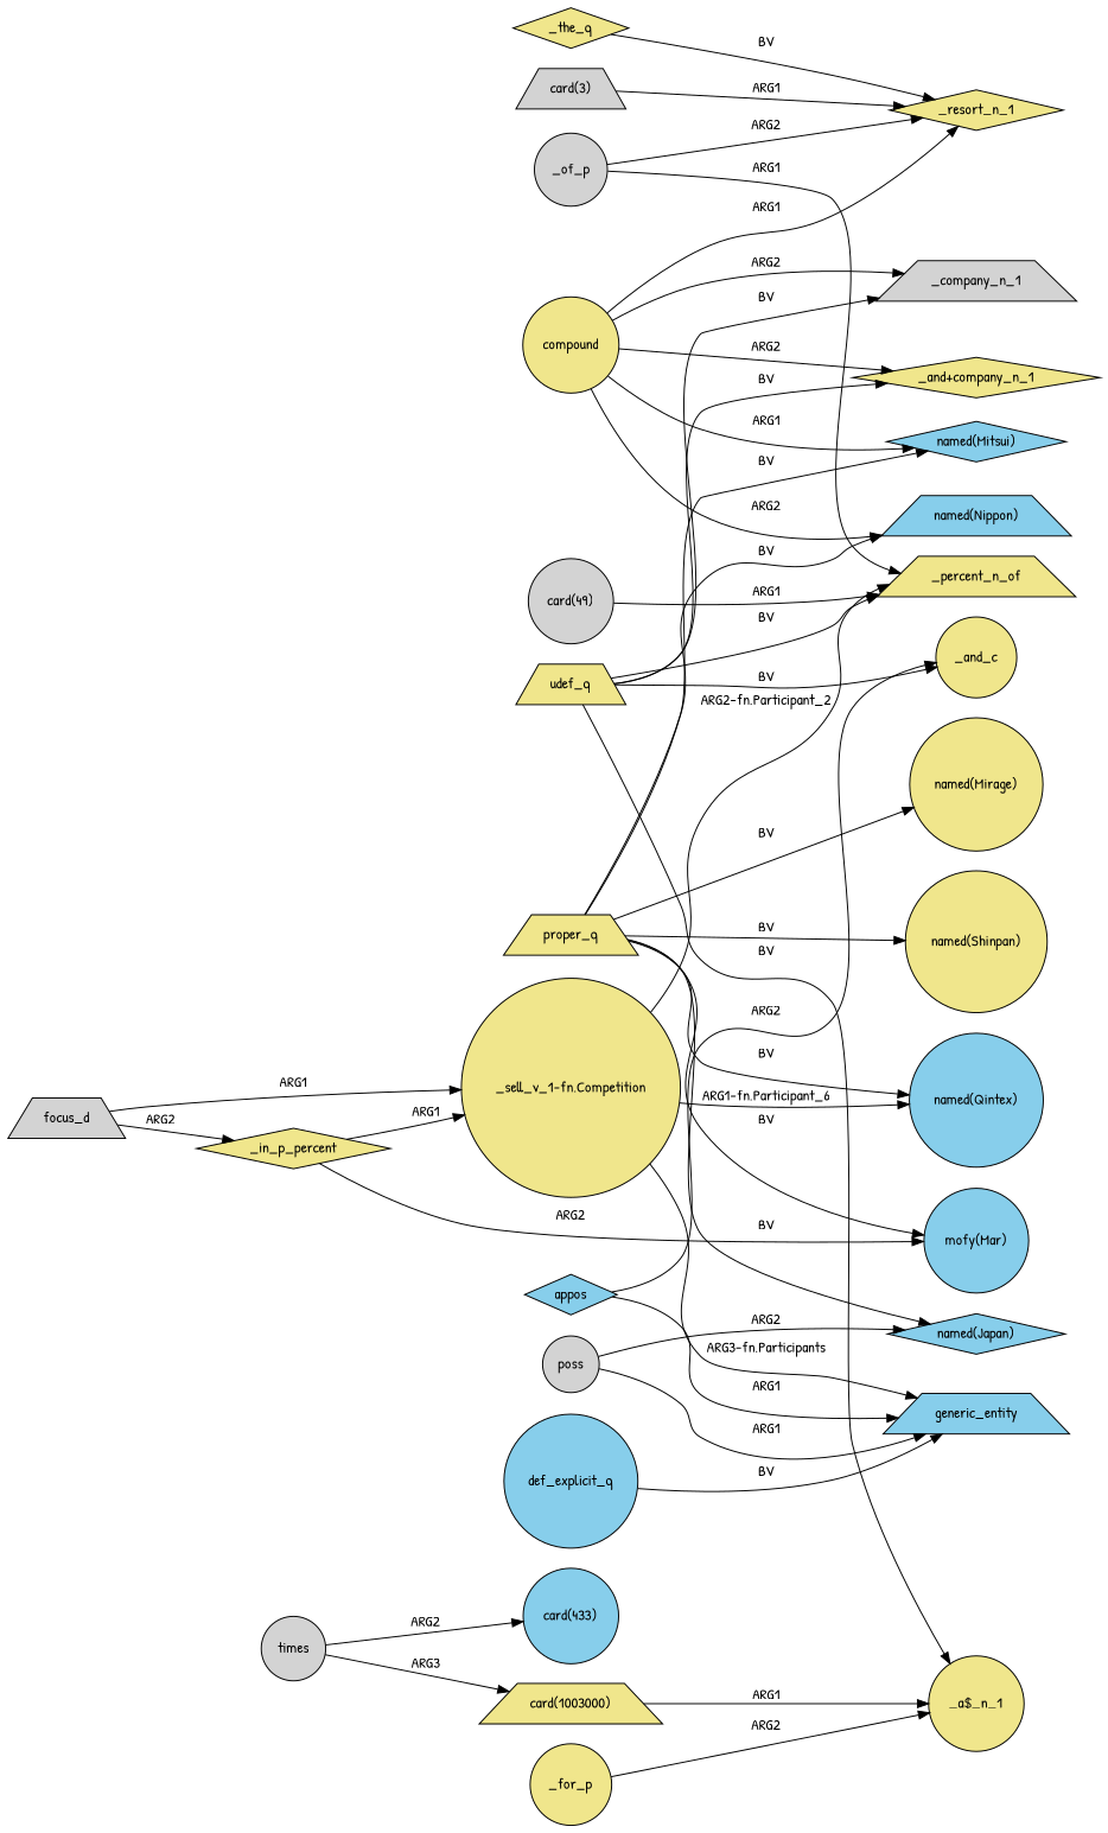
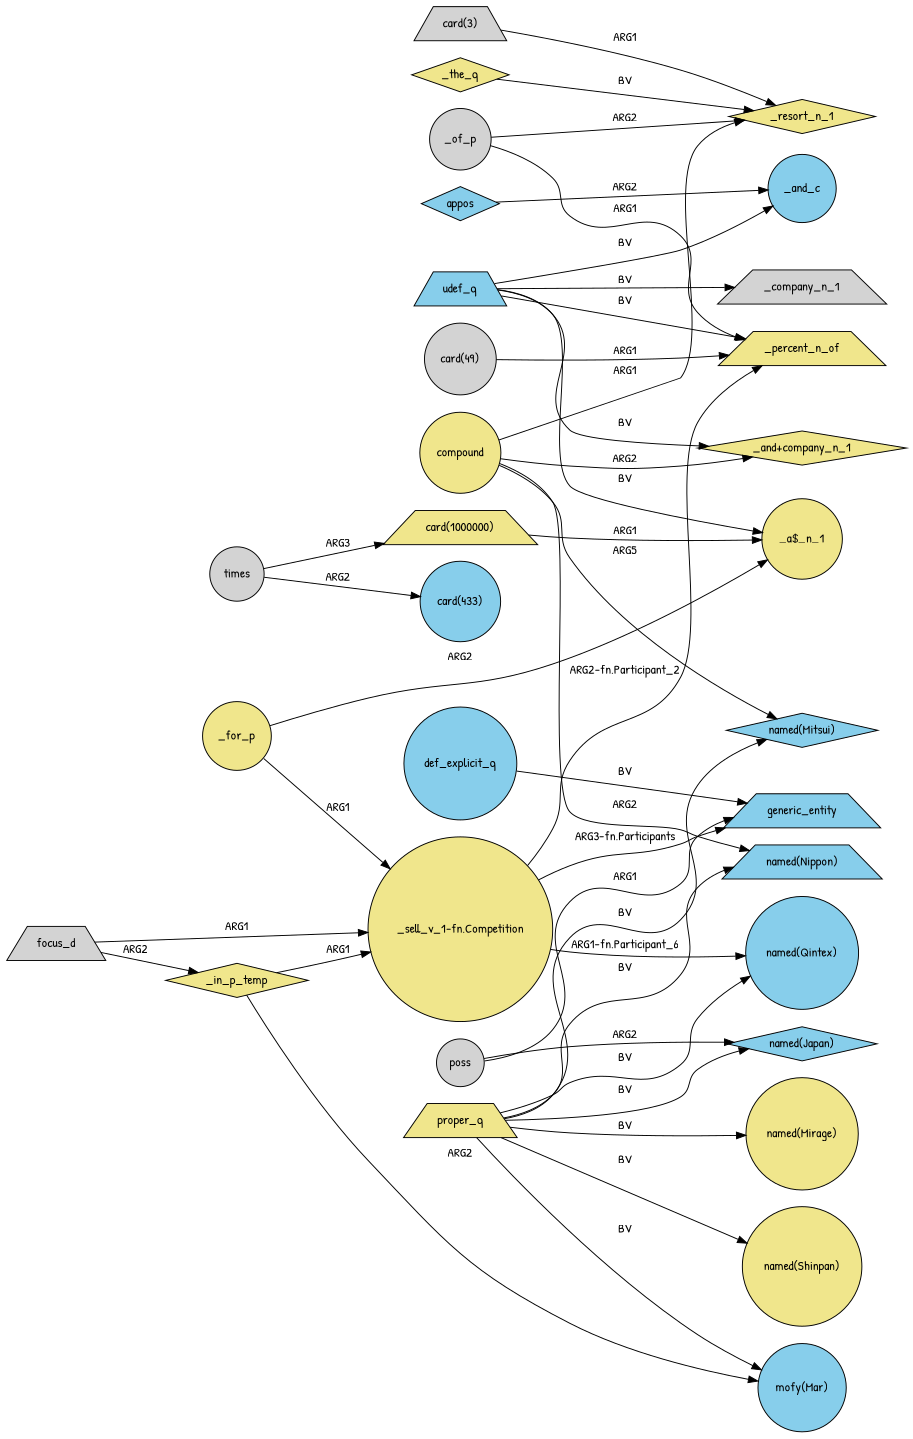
  digraph {
    fontname="Patrick Hand"
    rankdir=LR
    node [fillcolor=khaki fontname="Patrick Hand" shape=circle style=filled]
    edge [fontname="Patrick Hand"]
    "card(3)" [fillcolor=lightgrey shape=trapezium]
    _resort_n_1 [shape=diamond]
    def_explicit_q [fillcolor=skyblue]
    generic_entity [fillcolor=skyblue shape=trapezium]
    appos [fillcolor=skyblue shape=diamond]
-   _and_c
+   _and_c [fillcolor=skyblue]
    compound
    "_and+company_n_1" [shape=diamond]
    _company_n_1 [fillcolor=lightgrey shape=trapezium]
    "named(Nippon)" [fillcolor=skyblue shape=trapezium]
    "named(Mitsui)" [fillcolor=skyblue shape=diamond]
-   udef_q [shape=trapezium]
+   udef_q [fillcolor=skyblue shape=trapezium]
    _percent_n_of [shape=trapezium]
    "_a$_n_1"
-   _in_p_temp [shape=diamond label=_in_p_percent]
+   _in_p_temp [shape=diamond]
    "mofy(Mar)" [fillcolor=skyblue]
    "_sell_v_1-fn.Competition"
    "named(Qintex)" [fillcolor=skyblue]
    poss [fillcolor=lightgrey]
    "named(Japan)" [fillcolor=skyblue shape=diamond]
    times [fillcolor=lightgrey]
-   "card(1000000)" [shape=trapezium label="card(1003000)"]
+   "card(1000000)" [shape=trapezium]
    "card(433)" [fillcolor=skyblue]
    proper_q [shape=trapezium]
    "named(Mirage)"
    "named(Shinpan)"
    _of_p [fillcolor=lightgrey]
    focus_d [fillcolor=lightgrey shape=trapezium]
    "card(49)" [fillcolor=lightgrey]
    _for_p
    _the_q [shape=diamond]
    "card(3)" -> _resort_n_1 [label=ARG1]
    def_explicit_q -> generic_entity [label=BV]
-   appos -> generic_entity [label=ARG1]
    appos -> _and_c [label=ARG2]
    compound -> _resort_n_1 [label=ARG1]
    compound -> "_and+company_n_1" [label=ARG2]
-   compound -> _company_n_1 [label=ARG2]
    compound -> "named(Nippon)" [label=ARG2]
-   compound -> "named(Mitsui)" [label=ARG1]
+   compound -> "named(Mitsui)" [label=ARG5]
    udef_q -> _and_c [label=BV]
    udef_q -> "_and+company_n_1" [label=BV]
    udef_q -> _company_n_1 [label=BV]
    udef_q -> _percent_n_of [label=BV]
    udef_q -> "_a$_n_1" [label=BV]
    _in_p_temp -> "mofy(Mar)" [label=ARG2]
    _in_p_temp -> "_sell_v_1-fn.Competition" [label=ARG1]
    "_sell_v_1-fn.Competition" -> generic_entity [label="ARG3-fn.Participants"]
    "_sell_v_1-fn.Competition" -> _percent_n_of [label="ARG2-fn.Participant_2"]
    "_sell_v_1-fn.Competition" -> "named(Qintex)" [label="ARG1-fn.Participant_6"]
    poss -> generic_entity [label=ARG1]
    poss -> "named(Japan)" [label=ARG2]
    times -> "card(1000000)" [label=ARG3]
    times -> "card(433)" [label=ARG2]
    "card(1000000)" -> "_a$_n_1" [label=ARG1]
    proper_q -> "named(Nippon)" [label=BV]
    proper_q -> "named(Mitsui)" [label=BV]
    proper_q -> "mofy(Mar)" [label=BV]
    proper_q -> "named(Qintex)" [label=BV]
    proper_q -> "named(Japan)" [label=BV]
    proper_q -> "named(Mirage)" [label=BV]
    proper_q -> "named(Shinpan)" [label=BV]
    _of_p -> _resort_n_1 [label=ARG2]
    _of_p -> _percent_n_of [label=ARG1]
    focus_d -> _in_p_temp [label=ARG2]
    focus_d -> "_sell_v_1-fn.Competition" [label=ARG1]
    "card(49)" -> _percent_n_of [label=ARG1]
    _for_p -> "_a$_n_1" [label=ARG2]
+   _for_p -> "_sell_v_1-fn.Competition" [label=ARG1]
    _the_q -> _resort_n_1 [label=BV]
  }
